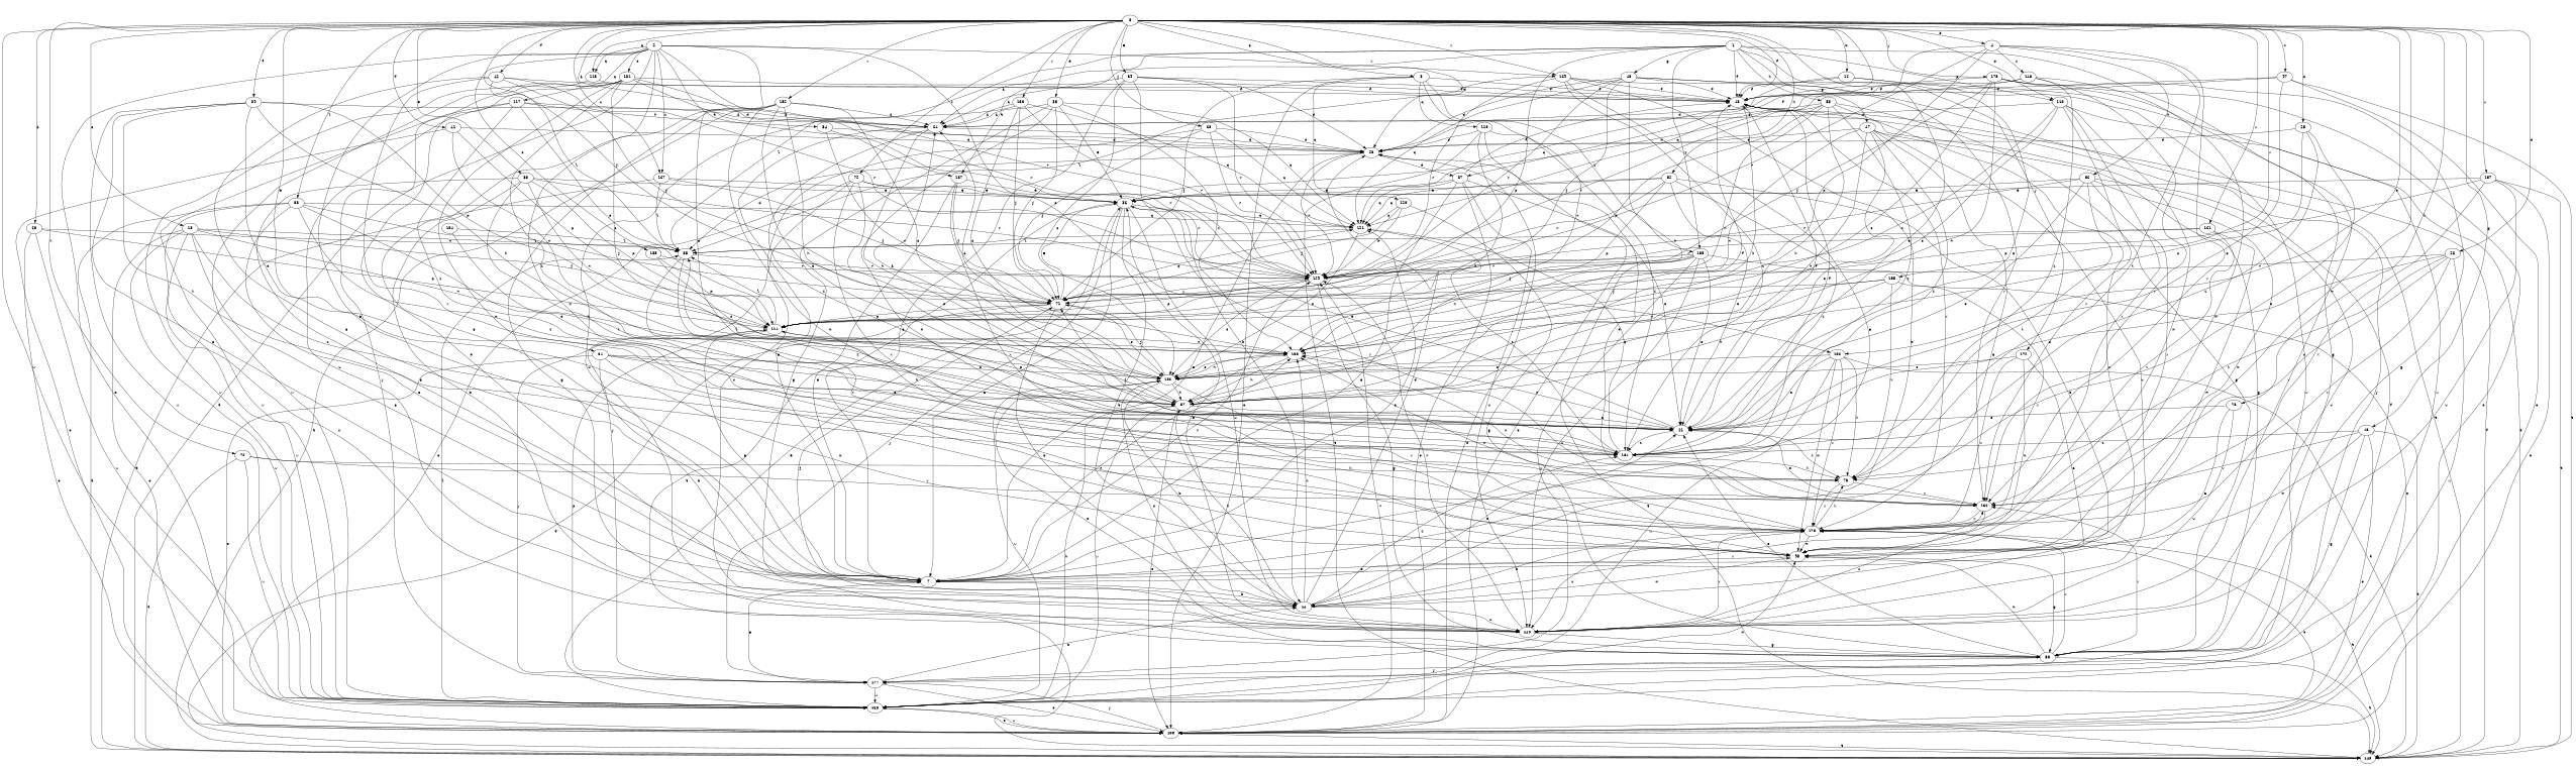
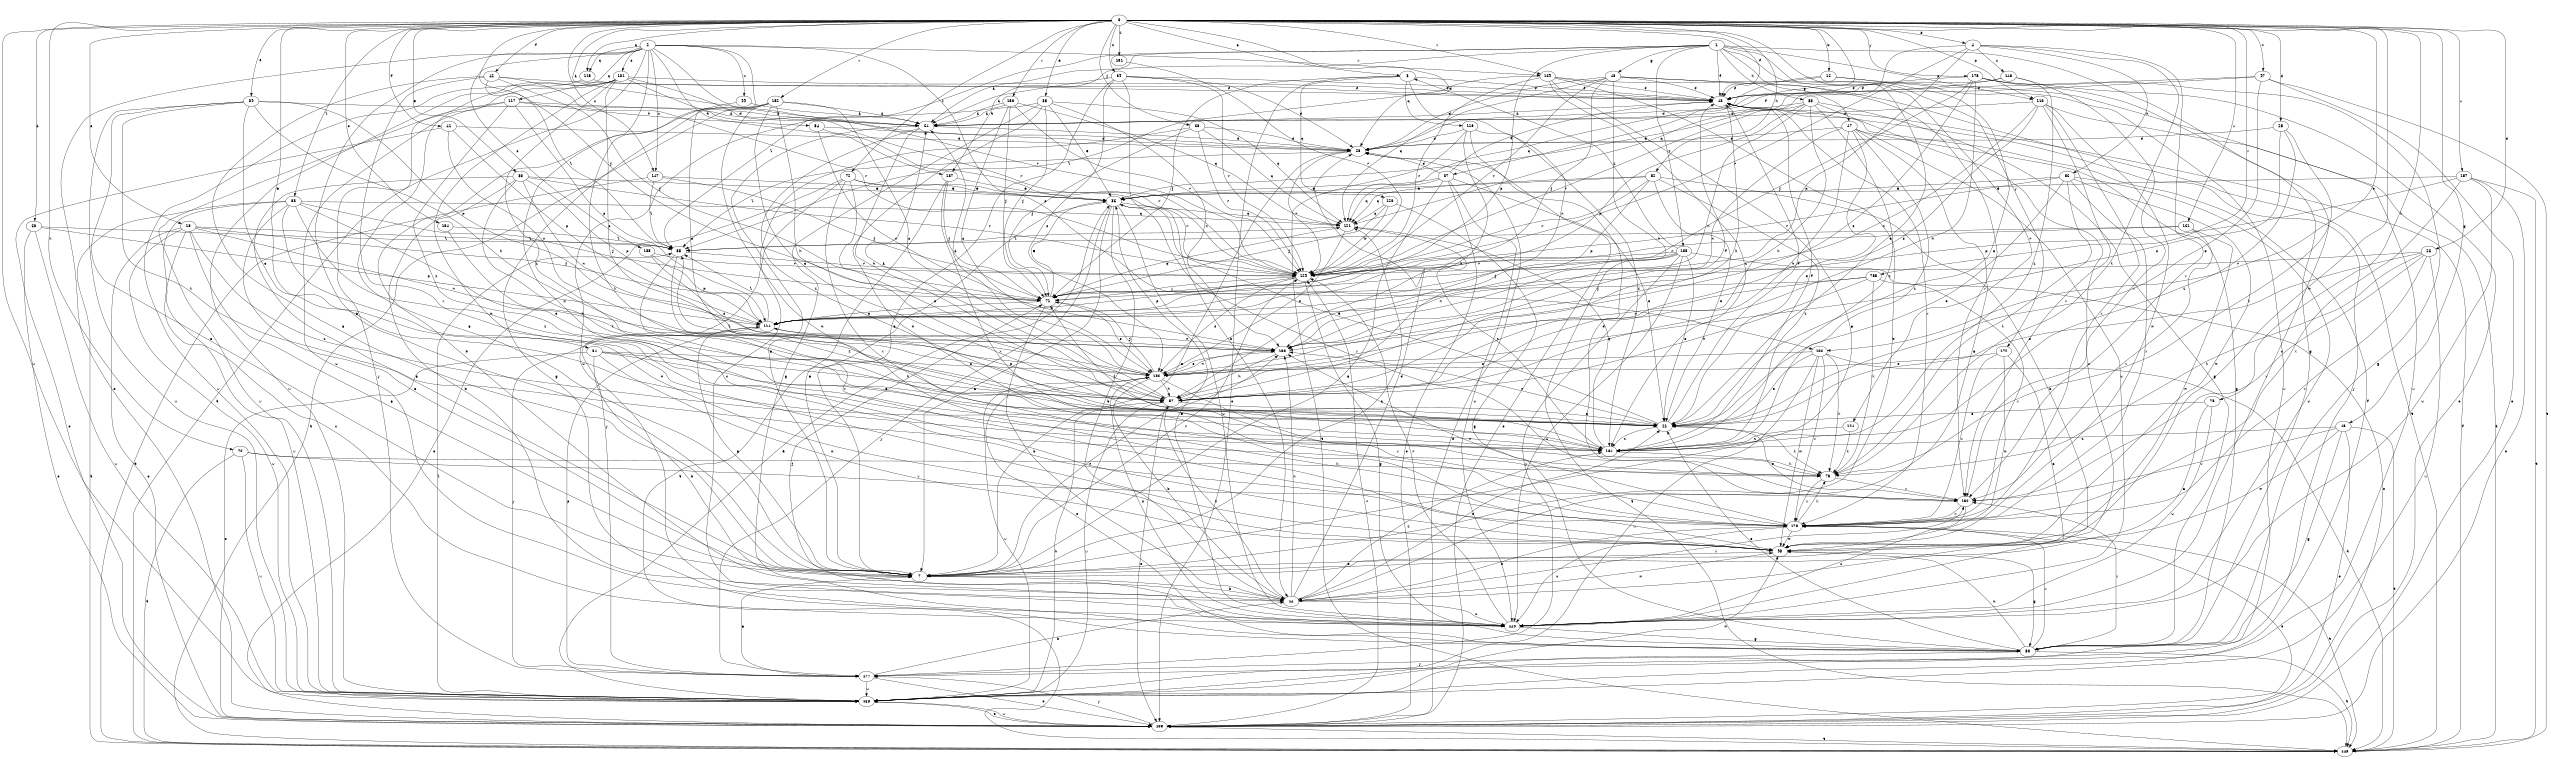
  strict digraph {
    fontname="DejaVu Sans Mono"
    node [fontname="DejaVu Sans Mono"]
    edge [fontname="DejaVu Sans Mono"]
    0
    3
    4
    12
    18
    25
    26
    28
    30
    34
    35
    37
    39
    41
    42
    43
    45
    52
    60
    64
    68
    71
    72
    75
    76
    83
    89
    93
    97
    104
    106
    110
    115
-   147 [label=167]
+   147
    150
    152
-   155
+   155 [label=755]
    157
    161
    163
    169
    172
    175
+   181
    183
    108
    100
    118
    120
    114
    129
    56
    78
    121
    148
    156
    21
    85
    7
    149
    184
    136
    170
    14
    36
    57
    50
    177
    143
    1
    47
    48
    53
+   124
    137
    2
+   99
    117
    131
    135
    54
    0 -> 3 [label=a]
    0 -> 4 [label=a]
    0 -> 12 [label=b]
    0 -> 18 [label=c]
    0 -> 25 [label=d]
    0 -> 26 [label=d]
    0 -> 28 [label=d]
    0 -> 30 [label=e]
    0 -> 34 [label=e]
    0 -> 35 [label=e]
    0 -> 37 [label=f]
    0 -> 39 [label=f]
    0 -> 41 [label=f]
    0 -> 42 [label=f]
    0 -> 43 [label=f]
    0 -> 45 [label=g]
    0 -> 52 [label=h]
    0 -> 60 [label=i]
    0 -> 64 [label=i]
    0 -> 68 [label=j]
    0 -> 71 [label=j]
    0 -> 72 [label=k]
    0 -> 75 [label=k]
    0 -> 76 [label=k]
    0 -> 83 [label=l]
-   0 -> 89 [label=e]
+   0 -> 89 [label=m]
    0 -> 93 [label=m]
    0 -> 97 [label=n]
+   0 -> 104 [label=o]
    0 -> 106 [label=o]
    0 -> 110 [label=p]
    0 -> 115 [label=q]
    0 -> 147 [label=u]
    0 -> 150 [label=v]
    0 -> 152 [label=v]
    0 -> 155 [label=v]
    0 -> 157 [label=w]
    0 -> 161 [label=w]
    0 -> 163 [label=w]
    0 -> 169 [label=x]
    0 -> 172 [label=y]
    0 -> 175 [label=y]
+   0 -> 181 [label=z]
    3 -> 43 [label=f]
    3 -> 71 [label=j]
-   3 -> 183 [label=z]
+   183 -> 3 [label=z]
    3 -> 108 [label=o]
    3 -> 100 [label=n]
    3 -> 118 [label=q]
    3 -> 120 [label=q]
    4 -> 114 [label=p]
    4 -> 129 [label=r]
    4 -> 56 [label=h]
    4 -> 78 [label=k]
    4 -> 121 [label=q]
    4 -> 148 [label=u]
    4 -> 156 [label=v]
    12 -> 43 [label=f]
    12 -> 163 [label=w]
    12 -> 121 [label=q]
    12 -> 21 [label=c]
    18 -> 71 [label=j]
    18 -> 163 [label=w]
    18 -> 108 [label=o]
    18 -> 100 [label=n]
    18 -> 85 [label=l]
    18 -> 7 [label=a]
    18 -> 149 [label=u]
    18 -> 184 [label=z]
    25 -> 28 [label=d]
-   25 -> 78 [label=o]
+   25 -> 78 [label=k]
    25 -> 184 [label=z]
    25 -> 136 [label=s]
    26 -> 163 [label=w]
    26 -> 129 [label=r]
    26 -> 78 [label=k]
    26 -> 156 [label=v]
    26 -> 21 [label=c]
    26 -> 170 [label=x]
    28 -> 129 [label=r]
-   28 -> 85 [label=d]
+   28 -> 85 [label=l]
    28 -> 7 [label=a]
    30 -> 100 [label=n]
    30 -> 114 [label=p]
    30 -> 129 [label=r]
    30 -> 78 [label=k]
    30 -> 7 [label=a]
    30 -> 14 [label=b]
    30 -> 36 [label=e]
    34 -> 93 [label=m]
    34 -> 108 [label=o]
    34 -> 21 [label=c]
    34 -> 136 [label=s]
    34 -> 14 [label=b]
    34 -> 57 [label=h]
    35 -> 64 [label=i]
    35 -> 71 [label=j]
    35 -> 93 [label=m]
    35 -> 100 [label=n]
    35 -> 121 [label=q]
    35 -> 36 [label=e]
    35 -> 50 [label=g]
-   28 -> 37 [label=d]
+   37 -> 28 [label=d]
    37 -> 43 [label=f]
    37 -> 108 [label=o]
    37 -> 121 [label=q]
    37 -> 21 [label=c]
    37 -> 7 [label=a]
    37 -> 149 [label=u]
    37 -> 36 [label=e]
    39 -> 64 [label=i]
    39 -> 163 [label=w]
    39 -> 114 [label=p]
    39 -> 78 [label=k]
    39 -> 21 [label=c]
    39 -> 7 [label=a]
    39 -> 57 [label=h]
    41 -> 28 [label=d]
    41 -> 108 [label=o]
    41 -> 100 [label=n]
    41 -> 114 [label=p]
    42 -> 43 [label=f]
    42 -> 71 [label=j]
    42 -> 129 [label=r]
    42 -> 85 [label=l]
    42 -> 7 [label=a]
    42 -> 170 [label=x]
+   43 -> 64 [label=i]
    43 -> 170 [label=x]
    43 -> 57 [label=h]
    43 -> 177 [label=y]
    45 -> 93 [label=m]
    45 -> 108 [label=o]
    45 -> 156 [label=v]
    45 -> 184 [label=z]
    45 -> 50 [label=g]
    45 -> 143 [label=t]
    52 -> 114 [label=p]
    52 -> 129 [label=r]
    52 -> 121 [label=q]
    52 -> 21 [label=c]
    52 -> 184 [label=z]
    52 -> 14 [label=b]
    52 -> 36 [label=e]
    60 -> 163 [label=w]
    60 -> 108 [label=o]
    60 -> 114 [label=p]
-   60 -> 85 [label=n]
+   60 -> 85 [label=l]
    64 -> 28 [label=d]
    64 -> 7 [label=a]
    64 -> 184 [label=z]
    64 -> 57 [label=h]
    68 -> 28 [label=d]
    68 -> 71 [label=j]
    68 -> 129 [label=r]
    68 -> 121 [label=q]
    68 -> 149 [label=u]
    71 -> 114 [label=p]
    71 -> 121 [label=q]
    71 -> 136 [label=s]
    71 -> 14 [label=b]
    71 -> 36 [label=e]
-   71 -> 143 [label=t]
    72 -> 108 [label=o]
    72 -> 129 [label=r]
    72 -> 21 [label=c]
    72 -> 170 [label=x]
    72 -> 36 [label=e]
    72 -> 177 [label=y]
    75 -> 21 [label=c]
    75 -> 7 [label=a]
    75 -> 149 [label=u]
    76 -> 163 [label=w]
    76 -> 78 [label=k]
    76 -> 156 [label=v]
    76 -> 143 [label=t]
    83 -> 71 [label=j]
-   148 -> 93 [label=m]
+   83 -> 93 [label=m]
    83 -> 163 [label=w]
    83 -> 121 [label=q]
    83 -> 21 [label=c]
    83 -> 7 [label=a]
    83 -> 184 [label=z]
    83 -> 143 [label=t]
    89 -> 28 [label=d]
    89 -> 43 [label=f]
    89 -> 64 [label=i]
    89 -> 129 [label=r]
    89 -> 7 [label=a]
    89 -> 136 [label=s]
    89 -> 14 [label=b]
    93 -> 7 [label=a]
    93 -> 50 [label=g]
    97 -> 28 [label=d]
    97 -> 43 [label=f]
    97 -> 108 [label=o]
    97 -> 21 [label=c]
    97 -> 143 [label=t]
    104 -> 85 [label=l]
    104 -> 57 [label=h]
    106 -> 93 [label=m]
    106 -> 163 [label=w]
    106 -> 78 [label=k]
    106 -> 21 [label=c]
    106 -> 136 [label=s]
    106 -> 170 [label=x]
    106 -> 143 [label=t]
    110 -> 64 [label=i]
    110 -> 93 [label=m]
    110 -> 100 [label=n]
    110 -> 156 [label=v]
    110 -> 136 [label=s]
    110 -> 170 [label=x]
    110 -> 143 [label=t]
    115 -> 43 [label=f]
    115 -> 163 [label=w]
    147 -> 71 [label=j]
    147 -> 85 [label=l]
    147 -> 36 [label=e]
    147 -> 143 [label=t]
    150 -> 64 [label=i]
    150 -> 71 [label=j]
    150 -> 129 [label=r]
    150 -> 121 [label=q]
    150 -> 149 [label=u]
    150 -> 136 [label=s]
    152 -> 64 [label=i]
    152 -> 93 [label=m]
    152 -> 21 [label=c]
    152 -> 136 [label=s]
    152 -> 14 [label=b]
    152 -> 57 [label=h]
    152 -> 50 [label=g]
    152 -> 143 [label=t]
    155 -> 71 [label=j]
    155 -> 100 [label=n]
    155 -> 78 [label=k]
    155 -> 170 [label=x]
    155 -> 57 [label=h]
    157 -> 108 [label=o]
    157 -> 114 [label=p]
    157 -> 149 [label=u]
    157 -> 170 [label=x]
    157 -> 36 [label=e]
    157 -> 143 [label=t]
    161 -> 93 [label=m]
    161 -> 129 [label=r]
    161 -> 156 [label=v]
    161 -> 85 [label=l]
    163 -> 43 [label=f]
    163 -> 93 [label=m]
    163 -> 108 [label=o]
    163 -> 85 [label=l]
    163 -> 36 [label=e]
    163 -> 57 [label=h]
    169 -> 43 [label=f]
    169 -> 129 [label=r]
    169 -> 85 [label=l]
    169 -> 7 [label=a]
    169 -> 184 [label=z]
    169 -> 14 [label=b]
    169 -> 143 [label=t]
    172 -> 93 [label=m]
    172 -> 7 [label=a]
    172 -> 136 [label=s]
    172 -> 170 [label=x]
    175 -> 43 [label=f]
    175 -> 71 [label=j]
    175 -> 108 [label=o]
    175 -> 149 [label=u]
    175 -> 136 [label=s]
    175 -> 57 [label=h]
    175 -> 50 [label=g]
+   181 -> 129 [label=r]
    183 -> 71 [label=j]
    183 -> 108 [label=o]
    183 -> 100 [label=n]
    183 -> 129 [label=r]
    183 -> 21 [label=c]
    183 -> 149 [label=u]
    183 -> 177 [label=y]
    183 -> 143 [label=t]
    108 -> 28 [label=d]
    108 -> 163 [label=w]
    108 -> 129 [label=r]
    108 -> 177 [label=y]
    108 -> 143 [label=t]
    100 -> 136 [label=s]
    100 -> 57 [label=h]
    118 -> 28 [label=d]
    118 -> 108 [label=o]
    118 -> 184 [label=z]
    118 -> 57 [label=h]
    118 -> 143 [label=t]
    120 -> 71 [label=j]
    120 -> 129 [label=r]
    120 -> 121 [label=q]
    120 -> 50 [label=g]
    114 -> 100 [label=n]
    114 -> 85 [label=l]
    114 -> 7 [label=a]
    114 -> 177 [label=y]
    129 -> 71 [label=y]
    129 -> 114 [label=p]
    129 -> 136 [label=s]
    129 -> 50 [label=g]
    56 -> 93 [label=m]
    56 -> 129 [label=r]
    56 -> 78 [label=k]
    56 -> 21 [label=c]
    56 -> 149 [label=u]
    56 -> 170 [label=x]
    56 -> 36 [label=e]
    78 -> 156 [label=v]
    78 -> 170 [label=x]
    121 -> 85 [label=l]
    121 -> 184 [label=z]
    121 -> 136 [label=s]
    148 -> 43 [label=f]
    148 -> 156 [label=v]
    148 -> 184 [label=z]
-   148 -> 36 [label=m]
+   148 -> 36 [label=e]
    156 -> 28 [label=d]
-   156 -> 100 [label=n]
    156 -> 21 [label=c]
    156 -> 149 [label=u]
    156 -> 170 [label=x]
    21 -> 43 [label=f]
    21 -> 100 [label=n]
    21 -> 78 [label=k]
    21 -> 184 [label=z]
    21 -> 36 [label=e]
    85 -> 129 [label=r]
    85 -> 184 [label=z]
    85 -> 170 [label=x]
    7 -> 100 [label=n]
    7 -> 129 [label=r]
    7 -> 121 [label=q]
    7 -> 14 [label=b]
    149 -> 71 [label=j]
    149 -> 129 [label=r]
    149 -> 136 [label=s]
-   149 -> 170 [label=x]
    149 -> 36 [label=e]
    149 -> 50 [label=g]
    184 -> 43 [label=f]
    184 -> 71 [label=j]
    184 -> 78 [label=k]
    184 -> 121 [label=q]
    136 -> 64 [label=i]
    136 -> 71 [label=j]
    136 -> 163 [label=w]
    136 -> 100 [label=n]
    136 -> 170 [label=x]
    136 -> 14 [label=b]
    136 -> 57 [label=h]
    170 -> 93 [label=m]
    170 -> 108 [label=o]
    170 -> 100 [label=n]
    170 -> 78 [label=k]
    170 -> 149 [label=u]
    170 -> 14 [label=b]
    170 -> 143 [label=t]
    14 -> 28 [label=d]
    14 -> 93 [label=m]
    14 -> 100 [label=n]
    14 -> 156 [label=v]
    14 -> 21 [label=c]
    14 -> 149 [label=u]
    14 -> 184 [label=z]
    14 -> 57 [label=h]
    36 -> 121 [label=q]
    36 -> 156 [label=v]
    36 -> 7 [label=a]
    36 -> 149 [label=u]
    36 -> 14 [label=b]
    36 -> 177 [label=y]
    36 -> 143 [label=t]
    57 -> 43 [label=f]
    57 -> 64 [label=i]
    57 -> 163 [label=w]
    57 -> 108 [label=o]
    57 -> 114 [label=p]
    57 -> 21 [label=c]
    57 -> 85 [label=l]
    50 -> 93 [label=m]
    50 -> 156 [label=v]
    50 -> 21 [label=c]
    50 -> 136 [label=s]
    50 -> 170 [label=x]
    50 -> 177 [label=y]
    50 -> 143 [label=t]
    177 -> 163 [label=w]
    177 -> 108 [label=o]
    177 -> 114 [label=p]
    177 -> 7 [label=a]
    177 -> 14 [label=b]
    143 -> 43 [label=f]
    1 -> 43 [label=f]
    1 -> 64 [label=i]
    1 -> 110 [label=p]
    1 -> 183 [label=z]
    1 -> 114 [label=p]
    1 -> 21 [label=c]
    1 -> 85 [label=l]
    1 -> 50 [label=g]
    1 -> 47 [label=g]
    1 -> 48 [label=g]
    1 -> 53 [label=h]
+   1 -> 124 [label=r]
    1 -> 137 [label=t]
    47 -> 28 [label=d]
    47 -> 100 [label=n]
    47 -> 21 [label=c]
    47 -> 7 [label=a]
    47 -> 149 [label=u]
    47 -> 184 [label=z]
    47 -> 57 [label=h]
    47 -> 50 [label=g]
    48 -> 28 [label=d]
    48 -> 43 [label=f]
    48 -> 71 [label=j]
    48 -> 163 [label=w]
    48 -> 129 [label=r]
    48 -> 121 [label=q]
    48 -> 156 [label=v]
    48 -> 57 [label=h]
    53 -> 64 [label=i]
    53 -> 100 [label=n]
    53 -> 114 [label=p]
    53 -> 129 [label=r]
    53 -> 149 [label=u]
    53 -> 184 [label=z]
    53 -> 57 [label=h]
    53 -> 50 [label=g]
+   124 -> 78 [label=k]
+   124 -> 184 [label=z]
    137 -> 71 [label=j]
    137 -> 7 [label=a]
    137 -> 170 [label=x]
    137 -> 36 [label=e]
    2 -> 93 [label=m]
    2 -> 106 [label=o]
    2 -> 115 [label=q]
    2 -> 147 [label=u]
    2 -> 169 [label=x]
    2 -> 108 [label=o]
    2 -> 129 [label=r]
    2 -> 21 [label=c]
    2 -> 7 [label=a]
    2 -> 143 [label=t]
    2 -> 137 [label=t]
+   2 -> 99 [label=n]
    2 -> 117 [label=q]
    2 -> 131 [label=s]
    2 -> 135 [label=s]
+   99 -> 64 [label=i]
+   99 -> 78 [label=k]
    117 -> 64 [label=i]
    117 -> 163 [label=w]
    117 -> 114 [label=p]
    117 -> 149 [label=u]
    117 -> 184 [label=z]
    117 -> 54 [label=h]
    131 -> 28 [label=d]
    131 -> 43 [label=f]
    131 -> 93 [label=m]
    131 -> 163 [label=w]
    131 -> 129 [label=r]
    131 -> 7 [label=a]
    131 -> 184 [label=z]
    131 -> 136 [label=s]
    131 -> 177 [label=y]
    135 -> 114 [label=p]
    135 -> 129 [label=r]
    135 -> 136 [label=s]
    54 -> 28 [label=d]
    54 -> 100 [label=n]
    54 -> 129 [label=r]
  }
